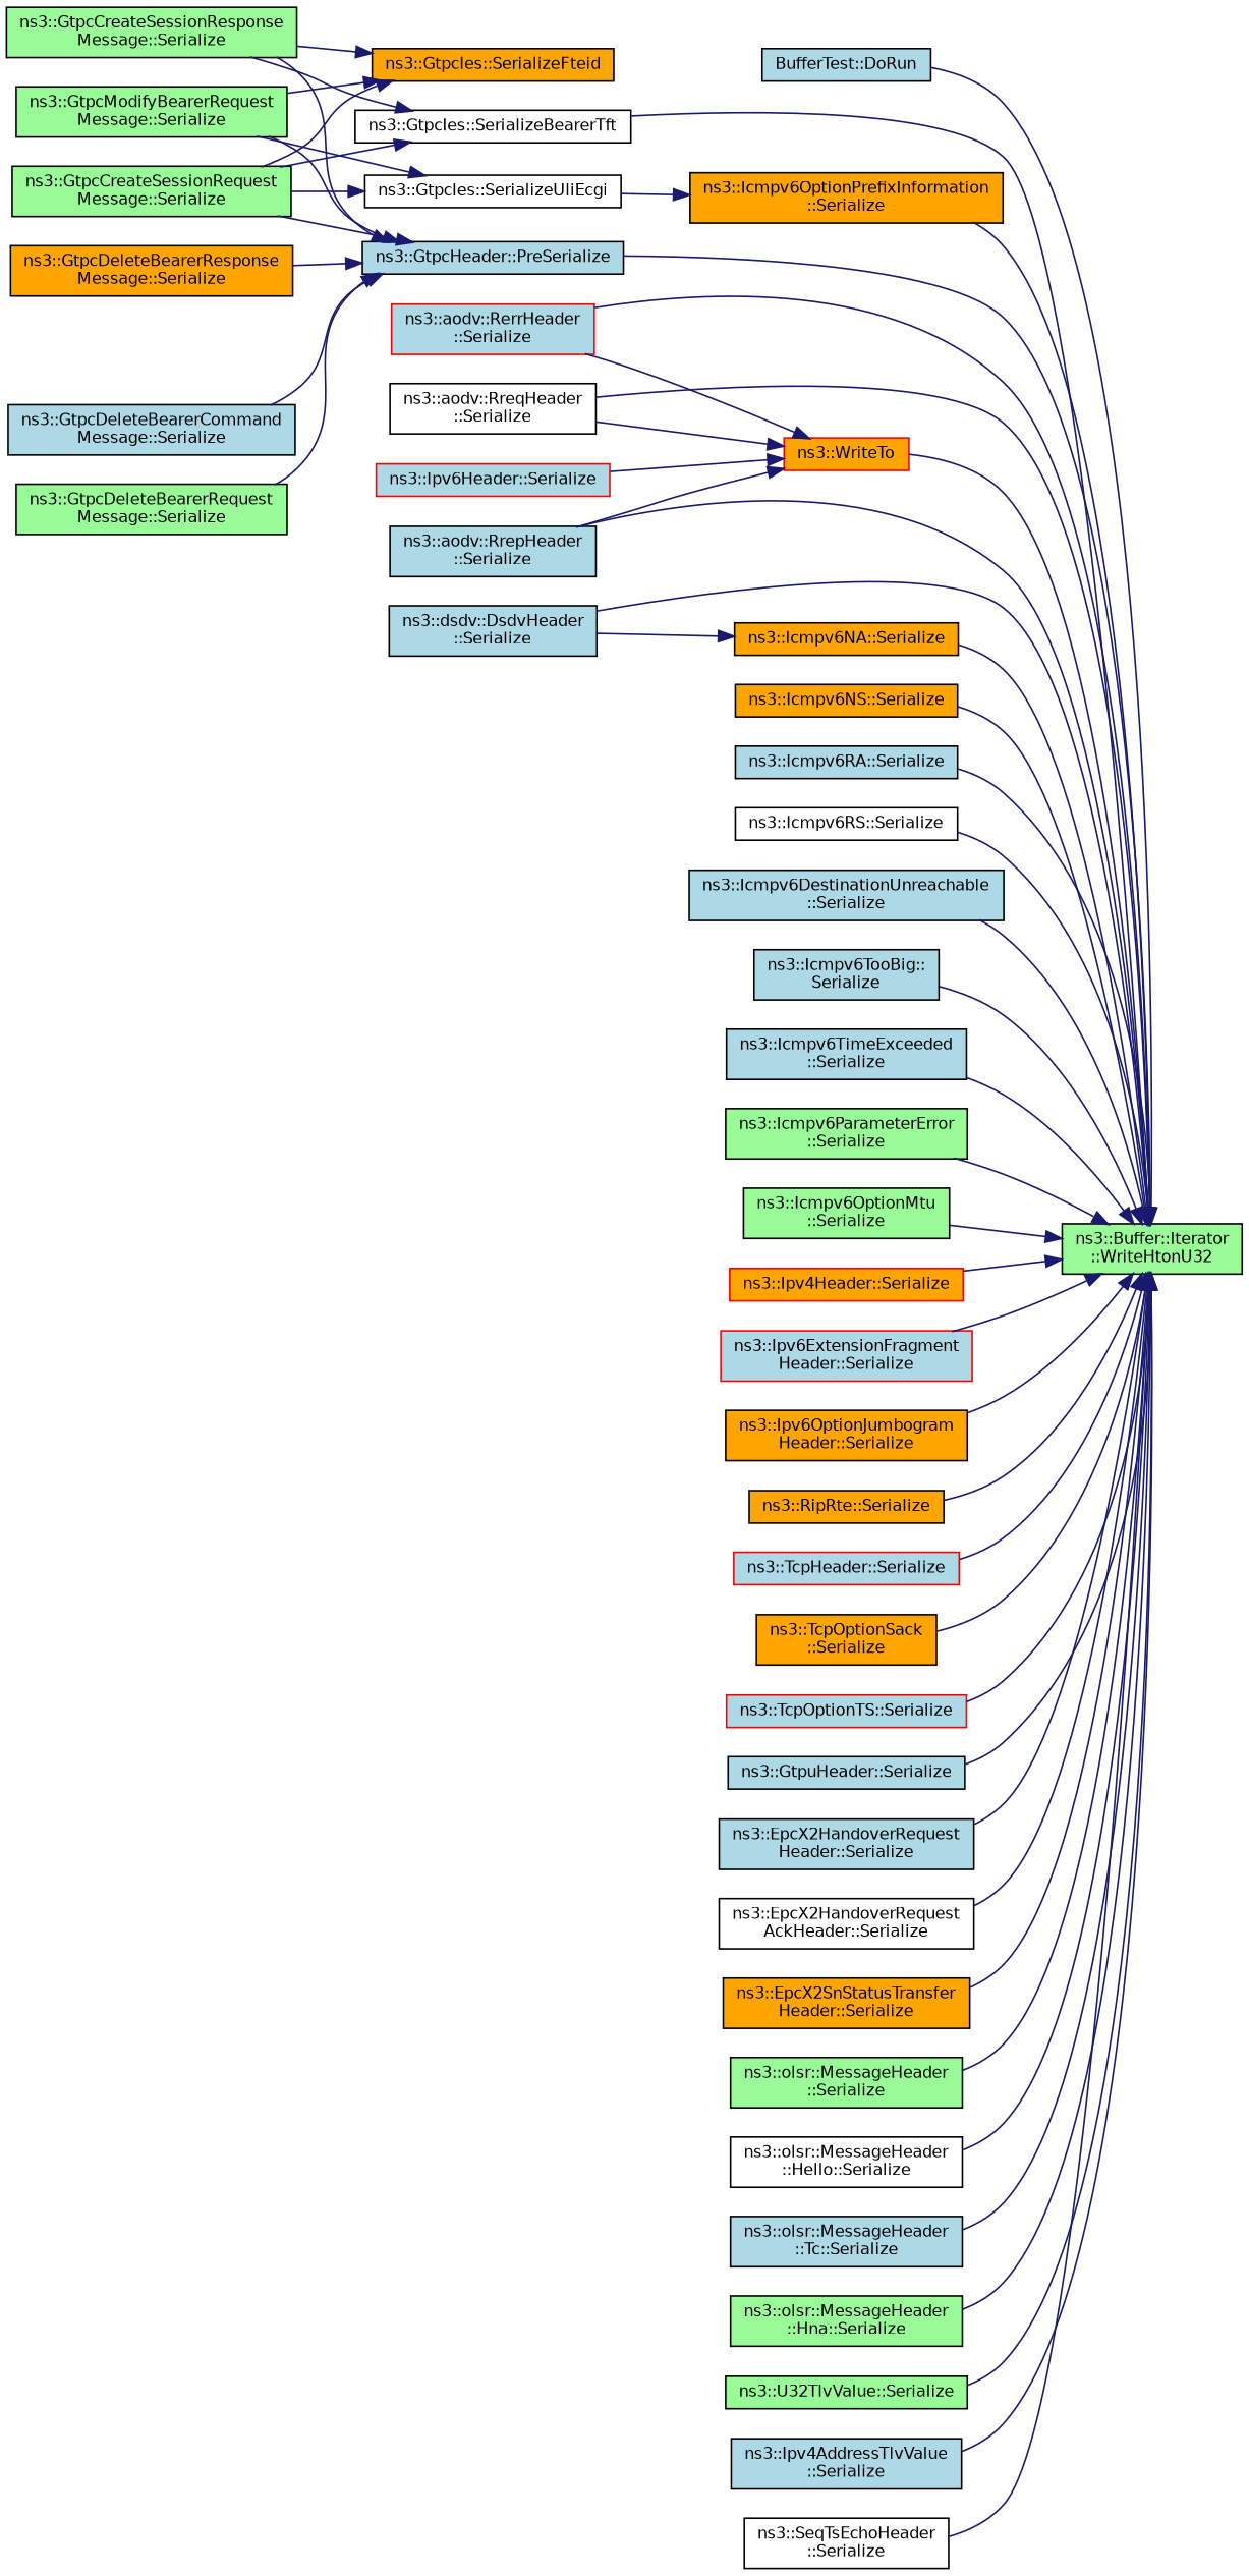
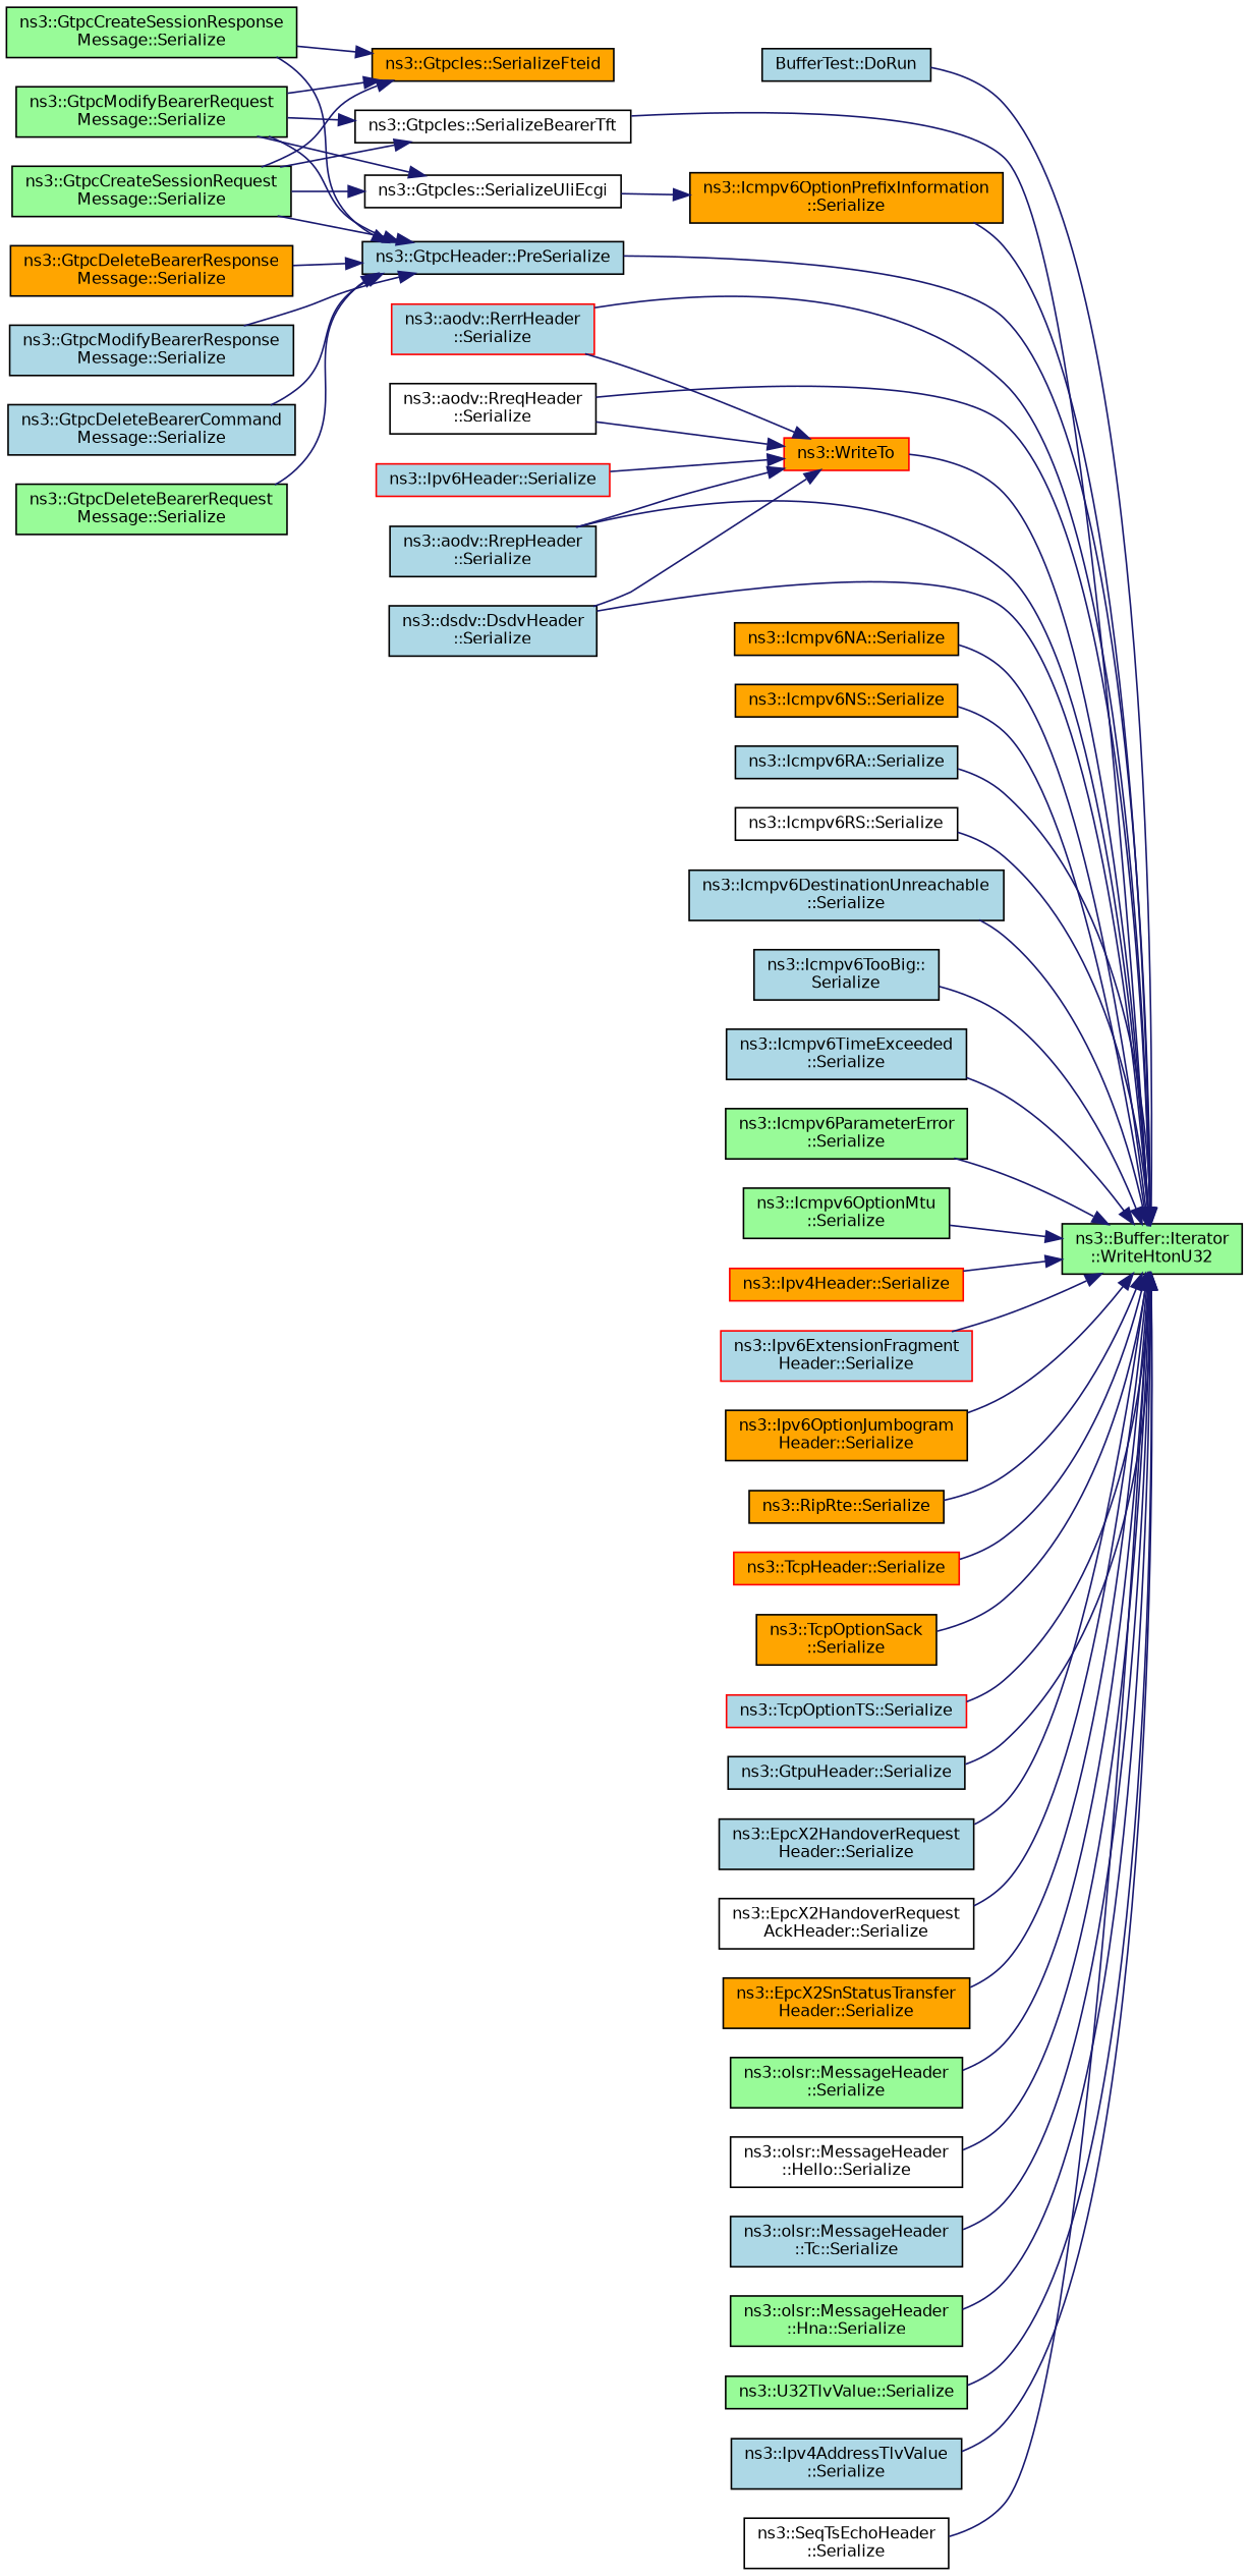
  digraph {
    rankdir=RL
    node [color=black fillcolor=lightblue fontname=Helvetica fontsize=10 shape=record style=filled]
    edge [color=midnightblue dir=back fontname=Helvetica fontsize=10 labelfontname=Helvetica labelfontsize=10 style=solid]
    n1 [fillcolor=palegreen fontcolor=black height=0.2 label="ns3::Buffer::Iterator\l::WriteHtonU32" width=0.4]
    n2 [height=0.2 label="BufferTest::DoRun" width=0.4]
    n3 [height=0.2 label="ns3::GtpcHeader::PreSerialize" width=0.4]
    n4 [color=red height=0.2 label="ns3::aodv::RerrHeader\l::Serialize" width=0.4]
    n5 [fillcolor=white height=0.2 label="ns3::aodv::RreqHeader\l::Serialize" width=0.4]
    n6 [height=0.2 label="ns3::aodv::RrepHeader\l::Serialize" width=0.4]
    n7 [height=0.2 label="ns3::dsdv::DsdvHeader\l::Serialize" width=0.4]
    n8 [fillcolor=orange height=0.2 label="ns3::Icmpv6NS::Serialize" width=0.4]
    n9 [fillcolor=orange height=0.2 label="ns3::Icmpv6NA::Serialize" width=0.4]
    n10 [height=0.2 label="ns3::Icmpv6RA::Serialize" width=0.4]
    n11 [fillcolor=white height=0.2 label="ns3::Icmpv6RS::Serialize" width=0.4]
    n12 [height=0.2 label="ns3::Icmpv6DestinationUnreachable\l::Serialize" width=0.4]
    n13 [height=0.2 label="ns3::Icmpv6TooBig::\lSerialize" width=0.4]
    n14 [height=0.2 label="ns3::Icmpv6TimeExceeded\l::Serialize" width=0.4]
    n15 [fillcolor=palegreen height=0.2 label="ns3::Icmpv6ParameterError\l::Serialize" width=0.4]
    n16 [fillcolor=palegreen height=0.2 label="ns3::Icmpv6OptionMtu\l::Serialize" width=0.4]
    n17 [fillcolor=orange height=0.2 label="ns3::Icmpv6OptionPrefixInformation\l::Serialize" width=0.4]
    n18 [color=red fillcolor=orange height=0.2 label="ns3::Ipv4Header::Serialize" width=0.4]
    n19 [color=red height=0.2 label="ns3::Ipv6ExtensionFragment\lHeader::Serialize" width=0.4]
    n20 [fillcolor=orange height=0.2 label="ns3::Ipv6OptionJumbogram\lHeader::Serialize" width=0.4]
    n21 [fillcolor=orange height=0.2 label="ns3::RipRte::Serialize" width=0.4]
-   n22 [color=red height=0.2 label="ns3::TcpHeader::Serialize" width=0.4]
+   n22 [color=red fillcolor=orange height=0.2 label="ns3::TcpHeader::Serialize" width=0.4]
    n23 [fillcolor=orange height=0.2 label="ns3::TcpOptionSack\l::Serialize" width=0.4]
    n24 [color=red height=0.2 label="ns3::TcpOptionTS::Serialize" width=0.4]
    n25 [height=0.2 label="ns3::GtpuHeader::Serialize" width=0.4]
    n26 [height=0.2 label="ns3::EpcX2HandoverRequest\lHeader::Serialize" width=0.4]
    n27 [fillcolor=white height=0.2 label="ns3::EpcX2HandoverRequest\lAckHeader::Serialize" width=0.4]
    n28 [fillcolor=orange height=0.2 label="ns3::EpcX2SnStatusTransfer\lHeader::Serialize" width=0.4]
    n29 [fillcolor=palegreen height=0.2 label="ns3::olsr::MessageHeader\l::Serialize" width=0.4]
    n30 [fillcolor=white height=0.2 label="ns3::olsr::MessageHeader\l::Hello::Serialize" width=0.4]
    n31 [height=0.2 label="ns3::olsr::MessageHeader\l::Tc::Serialize" width=0.4]
    n32 [fillcolor=palegreen height=0.2 label="ns3::olsr::MessageHeader\l::Hna::Serialize" width=0.4]
    n33 [fillcolor=palegreen height=0.2 label="ns3::U32TlvValue::Serialize" width=0.4]
    n34 [height=0.2 label="ns3::Ipv4AddressTlvValue\l::Serialize" width=0.4]
    n35 [fillcolor=white height=0.2 label="ns3::SeqTsEchoHeader\l::Serialize" width=0.4]
    n36 [fillcolor=white height=0.2 label="ns3::GtpcIes::SerializeBearerTft" width=0.4]
    n37 [color=red fillcolor=orange height=0.2 label="ns3::WriteTo" width=0.4]
    n38 [fillcolor=palegreen height=0.2 label="ns3::GtpcCreateSessionRequest\lMessage::Serialize" width=0.4]
    n39 [fillcolor=palegreen height=0.2 label="ns3::GtpcCreateSessionResponse\lMessage::Serialize" width=0.4]
    n40 [fillcolor=palegreen height=0.2 label="ns3::GtpcModifyBearerRequest\lMessage::Serialize" width=0.4]
+   n41 [height=0.2 label="ns3::GtpcModifyBearerResponse\lMessage::Serialize" width=0.4]
    n42 [height=0.2 label="ns3::GtpcDeleteBearerCommand\lMessage::Serialize" width=0.4]
    n43 [fillcolor=palegreen height=0.2 label="ns3::GtpcDeleteBearerRequest\lMessage::Serialize" width=0.4]
    n44 [fillcolor=orange height=0.2 label="ns3::GtpcDeleteBearerResponse\lMessage::Serialize" width=0.4]
    n45 [fillcolor=white height=0.2 label="ns3::GtpcIes::SerializeUliEcgi" width=0.4]
    n46 [color=red height=0.2 label="ns3::Ipv6Header::Serialize" width=0.4]
    n47 [fillcolor=orange height=0.2 label="ns3::GtpcIes::SerializeFteid" width=0.4]
    n1 -> n2
    n1 -> n3
    n1 -> n4
    n1 -> n5
    n1 -> n6
    n1 -> n7
    n1 -> n8
    n1 -> n9
    n1 -> n10
    n1 -> n11
    n1 -> n12
    n1 -> n13
    n1 -> n14
    n1 -> n15
    n1 -> n16
    n1 -> n17
    n1 -> n18
    n1 -> n19
    n1 -> n20
    n1 -> n21
    n1 -> n22
    n1 -> n23
    n1 -> n24
    n1 -> n25
    n1 -> n26
    n1 -> n27
    n1 -> n28
    n1 -> n29
    n1 -> n30
    n1 -> n31
    n1 -> n32
    n1 -> n33
    n1 -> n34
    n1 -> n35
    n1 -> n36
    n1 -> n37
    n3 -> n38
    n3 -> n39
    n3 -> n40
+   n3 -> n41
    n3 -> n42
    n3 -> n43
    n3 -> n44
    n17 -> n45
    n36 -> n38
-   n36 -> n39
+   n36 -> n40
    n37 -> n4
    n37 -> n5
    n37 -> n6
-   n9 -> n7
+   n37 -> n7
    n37 -> n46
    n45 -> n38
    n45 -> n40
    n47 -> n38
    n47 -> n39
    n47 -> n40
  }
